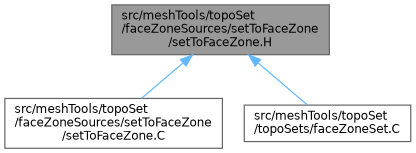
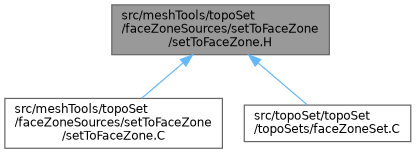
  digraph {
    node [color=grey40 fillcolor=white fontname=Helvetica fontsize=10 shape=box style=filled]
    edge [color=steelblue1 dir=back fontname=Helvetica fontsize=10 labelfontname=Helvetica labelfontsize=10 style=solid]
    n1 [color=gray40 fillcolor=grey60 fontcolor=black height=0.2 label="src/meshTools/topoSet\l/faceZoneSources/setToFaceZone\l/setToFaceZone.H" width=0.4]
    n2 [height=0.2 label="src/meshTools/topoSet\l/faceZoneSources/setToFaceZone\l/setToFaceZone.C" width=0.4]
-   n3 [height=0.2 label="src/meshTools/topoSet\l/topoSets/faceZoneSet.C" width=0.4]
+   n3 [height=0.2 label="src/topoSet/topoSet\l/topoSets/faceZoneSet.C" width=0.4]
    n1 -> n2
    n1 -> n3
  }
